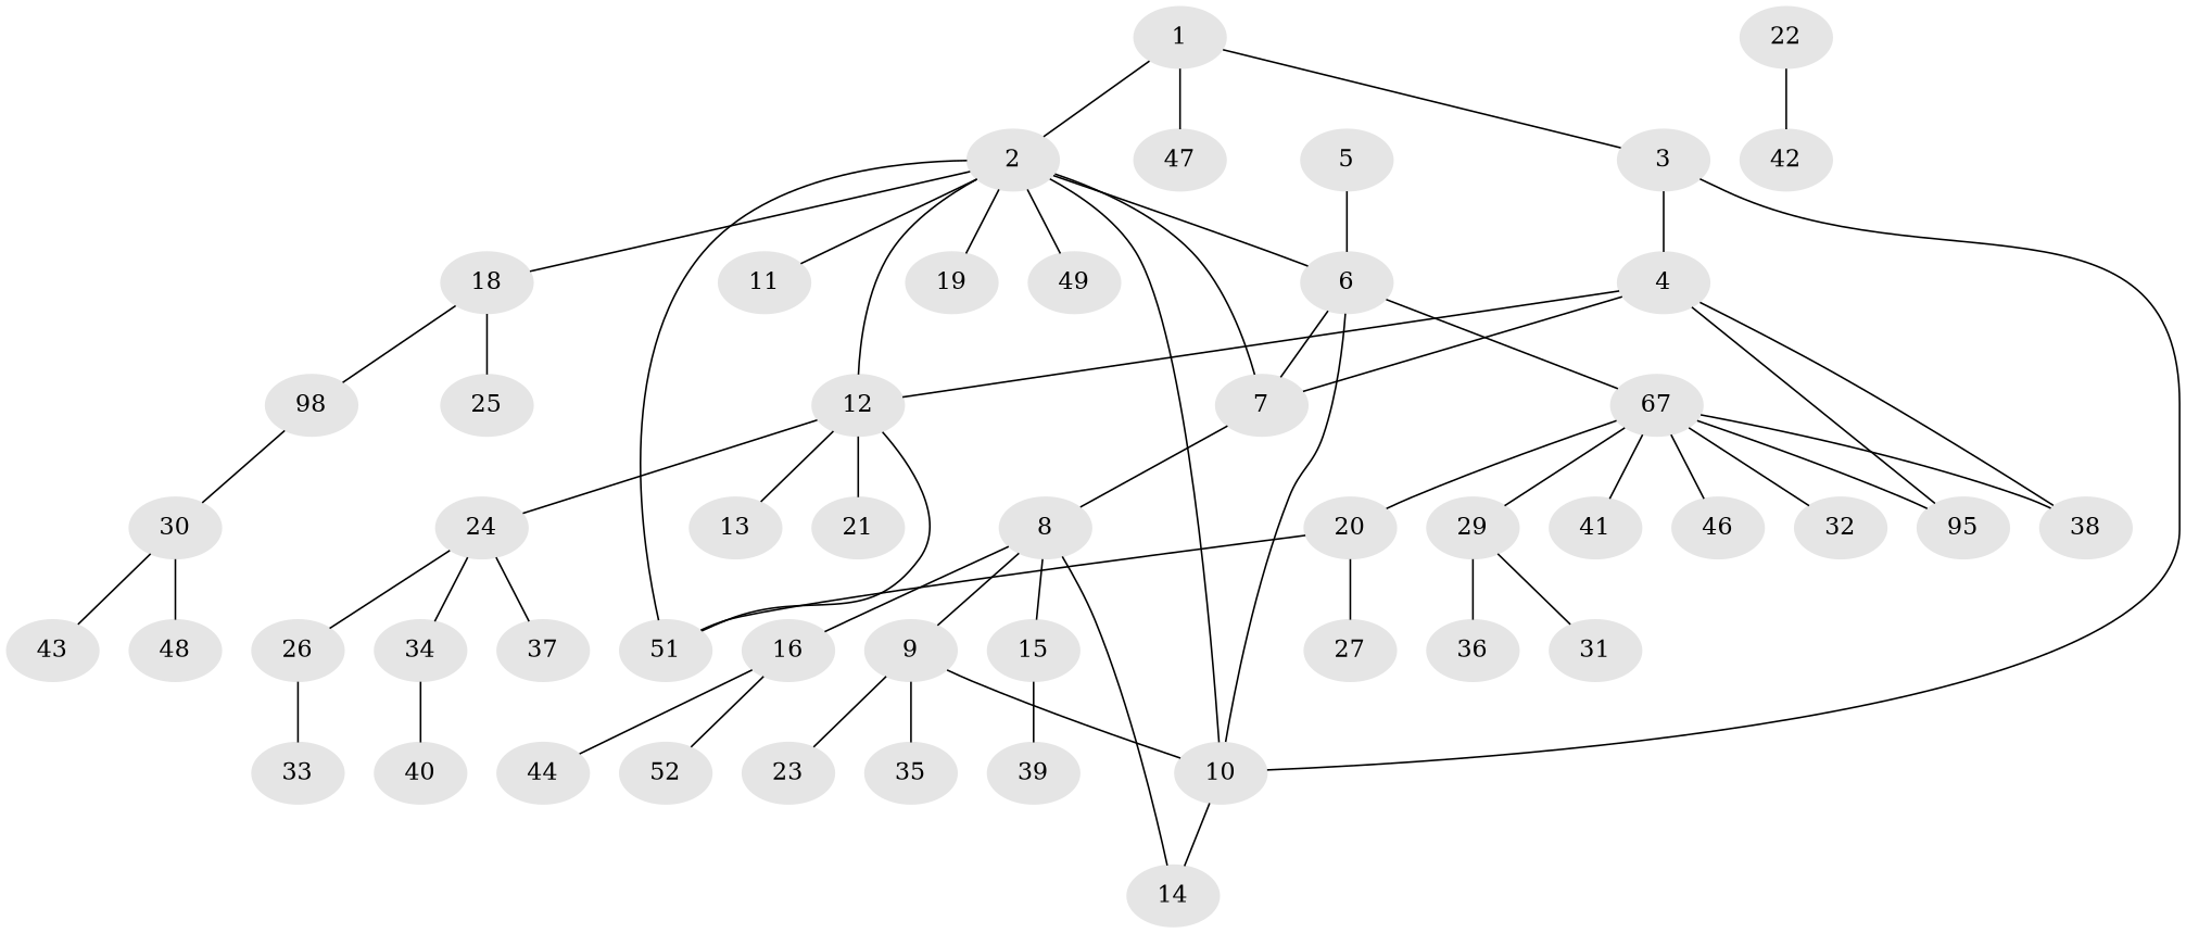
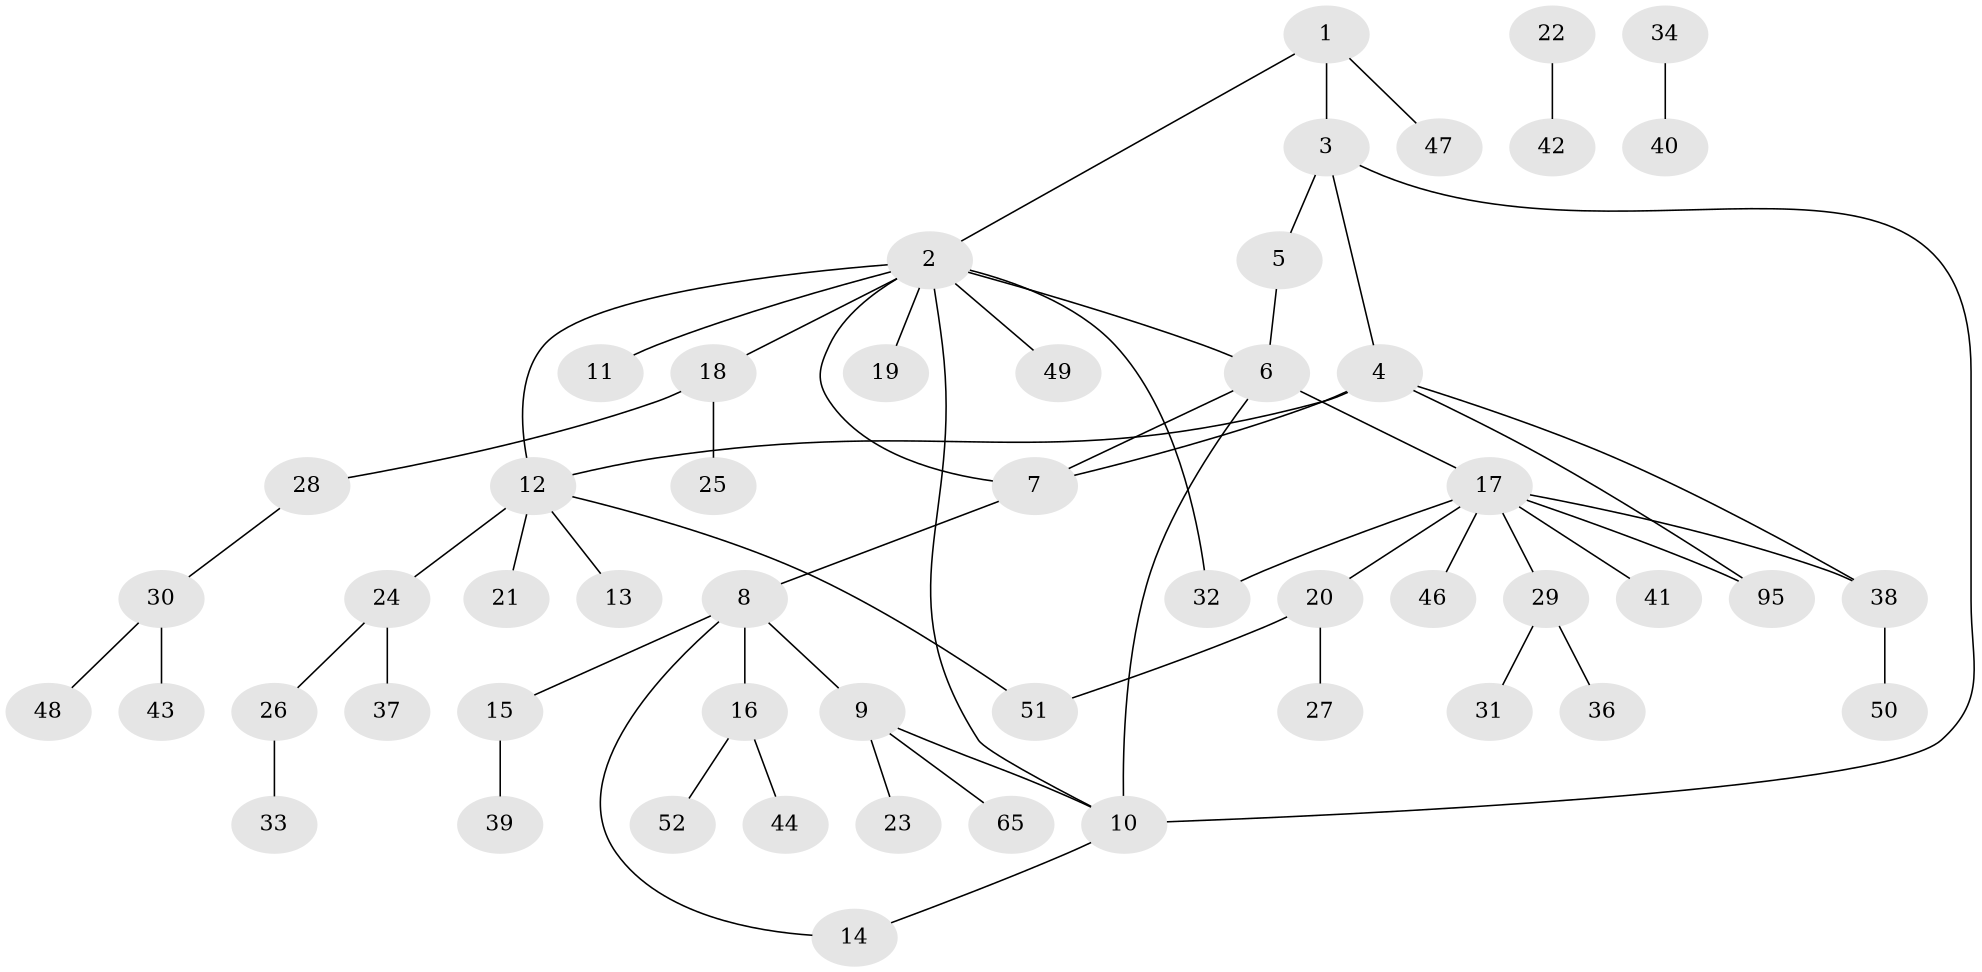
  graph {
    node [color=gray90 style=filled]
    1
    2
    3
    47
    6
    7
    10
    11
    12
    18
    19
    32
    49
    4
    5
-   17 [label=67]
+   17
    8
    14
    13
    21
    24
    51
    38
    n24 [label=95]
    20
    29
    41
    46
    25
-   28 [label=98]
+   28
+   50
    9
    15
    16
    23
-   35
+   35 [label=65]
    39
    44
    52
    22
    42
    26
    34
    37
    27
    31
    36
    30
    33
    40
    43
    48
    1 -- 2
    1 -- 3
    1 -- 47
    2 -- 6
    2 -- 7
    2 -- 10
    2 -- 11
    2 -- 12
    2 -- 18
    2 -- 19
-   2 -- 51
+   2 -- 32
    2 -- 49
    3 -- 10
    3 -- 4
+   3 -- 5
    6 -- 7
    6 -- 10
    6 -- 17
    7 -- 8
    10 -- 14
    12 -- 13
    12 -- 21
    12 -- 24
    12 -- 51
    18 -- 25
    18 -- 28
    4 -- 7
    4 -- 12
    4 -- 38
    4 -- n24
    5 -- 6
    17 -- 32
    17 -- 38
    17 -- n24
    17 -- 20
    17 -- 29
    17 -- 41
    17 -- 46
    8 -- 14
    8 -- 9
    8 -- 15
    8 -- 16
    24 -- 26
-   24 -- 34
    24 -- 37
+   38 -- 50
    20 -- 51
    20 -- 27
    29 -- 31
    29 -- 36
    28 -- 30
    9 -- 10
    9 -- 23
    9 -- 35
    15 -- 39
    16 -- 44
    16 -- 52
    22 -- 42
    26 -- 33
    34 -- 40
    30 -- 43
    30 -- 48
  }
